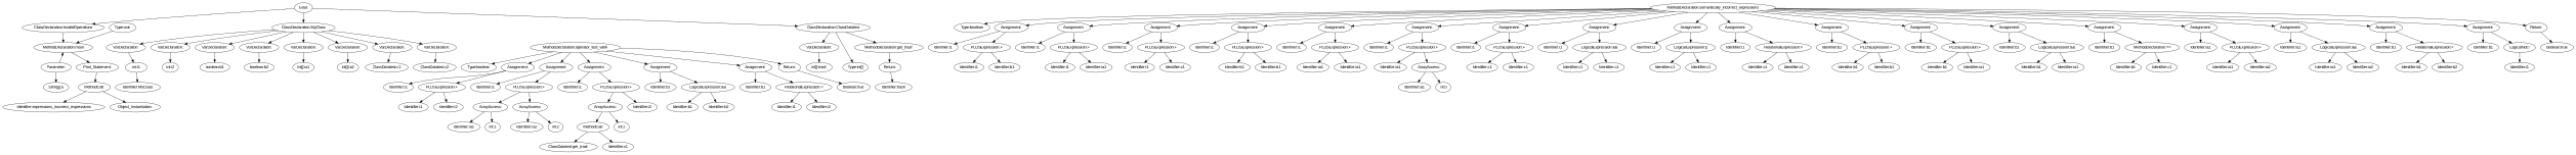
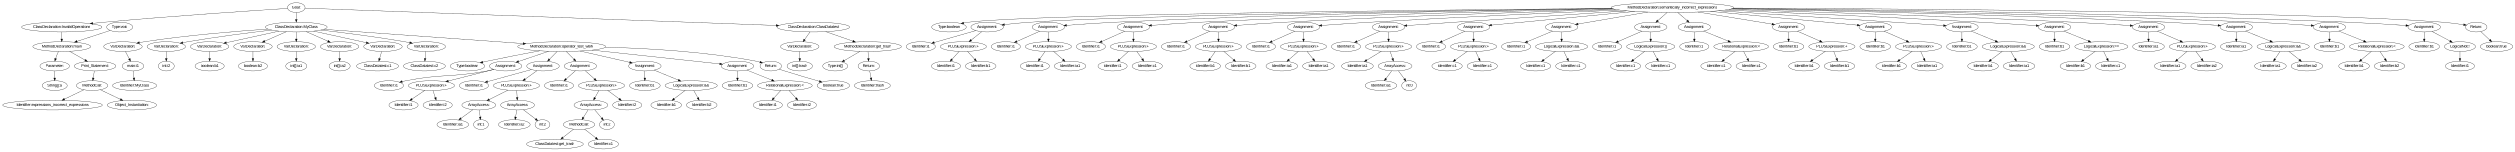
  digraph {
    fontname="Liberation Sans"
    node [fontname="Liberation Sans"]
    edge [fontname="Liberation Sans"]
    n1 [label="Goal:"]
    n2 [label="ClassDeclaration:InvalidOperations"]
    n3 [label="ClassDeclaration:MyClass"]
    n4 [label="ClassDeclaration:ClassDatatest"]
    n5 [label="MethodDeclaration:main"]
    n6 [label="VarDeclaration:"]
    n7 [label="VarDeclaration:"]
    n8 [label="VarDeclaration:"]
    n9 [label="VarDeclaration:"]
    n10 [label="VarDeclaration:"]
    n11 [label="VarDeclaration:"]
    n12 [label="VarDeclaration:"]
    n13 [label="VarDeclaration:"]
    n14 [label="MethodDeclaration:operator_test_work"]
    n15 [label="VarDeclaration:"]
    n16 [label="MethodDeclaration:get_trash"]
    n17 [label="Parameter:"]
    n18 [label="Print_Statement:"]
    n19 [label="Type:void"]
    n20 [label="String[]:a"]
    n21 [label="MethodCall:"]
    n22 [label="Identifier:expressions_incorrect_expressions"]
    n23 [label="Object_Instantiation:"]
    n24 [label="Identifier:MyClass"]
-   n25 [label="int:i1"]
+   n25 [label="main:i1"]
    n26 [label="int:i2"]
    n27 [label="boolean:b1"]
    n28 [label="boolean:b2"]
    n29 [label="int[]:ia1"]
    n30 [label="int[]:ia2"]
    n31 [label="ClassDatatest:c1"]
    n32 [label="ClassDatatest:c2"]
    n33 [label="MethodDeclaration:semantically_incorrect_expressions"]
    n34 [label="Type:boolean"]
    n35 [label="Assignment:"]
    n36 [label="Assignment:"]
    n37 [label="Assignment:"]
    n38 [label="Assignment:"]
    n39 [label="Assignment:"]
    n40 [label="Assignment:"]
    n41 [label="Assignment:"]
    n42 [label="Assignment:"]
    n43 [label="Assignment:"]
    n44 [label="Assignment:"]
    n45 [label="Assignment:"]
    n46 [label="Assignment:"]
    n47 [label="Assignment:"]
    n48 [label="Assignment:"]
    n49 [label="Assignment:"]
    n50 [label="Assignment:"]
    n51 [label="Assignment:"]
    n52 [label="Assignment:"]
    n53 [label="Return:"]
    n54 [label="Type:boolean"]
    n55 [label="Assignment:"]
    n56 [label="Assignment:"]
    n57 [label="Assignment:"]
    n58 [label="Assignment:"]
    n59 [label="Assignment:"]
    n60 [label="Return:"]
    n61 [label="Identifier:i1"]
    n62 [label="PLUSExpression:+"]
    n63 [label="Identifier:i1"]
    n64 [label="PLUSExpression:+"]
    n65 [label="Identifier:i1"]
    n66 [label="PLUSExpression:+"]
    n67 [label="Identifier:i1"]
    n68 [label="PLUSExpression:+"]
    n69 [label="Identifier:i1"]
    n70 [label="PLUSExpression:+"]
    n71 [label="Identifier:i1"]
    n72 [label="PLUSExpression:+"]
    n73 [label="Identifier:i1"]
    n74 [label="PLUSExpression:+"]
    n75 [label="Identifier:i1"]
    n76 [label="LogicalExpression:&&"]
    n77 [label="Identifier:i1"]
    n78 [label="LogicalExpression:||"]
    n79 [label="Identifier:i1"]
    n80 [label="RelationalExpression:<"]
    n81 [label="Identifier:b1"]
    n82 [label="PLUSExpression:+"]
    n83 [label="Identifier:b1"]
    n84 [label="PLUSExpression:+"]
    n85 [label="Identifier:b1"]
    n86 [label="LogicalExpression:&&"]
    n87 [label="Identifier:b1"]
-   n88 [label="MethodDeclaration:=="]
+   n88 [label="LogicalExpression:=="]
    n89 [label="Identifier:ia1"]
    n90 [label="PLUSExpression:+"]
    n91 [label="Identifier:ia1"]
    n92 [label="LogicalExpression:&&"]
    n93 [label="Identifier:b1"]
    n94 [label="RelationalExpression:<"]
    n95 [label="Identifier:b1"]
    n96 [label="LogicalNot:!"]
    n97 [label="boolean:true"]
    n98 [label="Identifier:i1"]
    n99 [label="Identifier:b1"]
    n100 [label="Identifier:i1"]
    n101 [label="Identifier:ia1"]
    n102 [label="Identifier:i1"]
    n103 [label="Identifier:c1"]
    n104 [label="Identifier:b1"]
    n105 [label="Identifier:b1"]
    n106 [label="Identifier:ia1"]
    n107 [label="Identifier:ia1"]
    n108 [label="Identifier:ia1"]
    n109 [label="ArrayAccess:"]
    n110 [label="Identifier:ia1"]
    n111 [label="int:0"]
    n112 [label="Identifier:c1"]
    n113 [label="Identifier:c1"]
    n114 [label="Identifier:c1"]
    n115 [label="Identifier:c1"]
    n116 [label="Identifier:c1"]
    n117 [label="Identifier:c1"]
    n118 [label="Identifier:c1"]
    n119 [label="Identifier:c1"]
    n120 [label="Identifier:b1"]
    n121 [label="Identifier:b1"]
    n122 [label="Identifier:b1"]
    n123 [label="Identifier:ia1"]
    n124 [label="Identifier:b1"]
    n125 [label="Identifier:ia1"]
    n126 [label="Identifier:b1"]
    n127 [label="Identifier:c1"]
    n128 [label="Identifier:ia1"]
    n129 [label="Identifier:ia2"]
    n130 [label="Identifier:ia1"]
    n131 [label="Identifier:ia2"]
    n132 [label="Identifier:b1"]
    n133 [label="Identifier:b2"]
    n134 [label="Identifier:i1"]
    n135 [label="Identifier:i1"]
    n136 [label="PLUSExpression:+"]
    n137 [label="Identifier:i1"]
    n138 [label="PLUSExpression:+"]
    n139 [label="Identifier:i1"]
    n140 [label="PLUSExpression:+"]
    n141 [label="Identifier:b1"]
    n142 [label="LogicalExpression:&&"]
    n143 [label="Identifier:b1"]
    n144 [label="RelationalExpression:<"]
    n145 [label="boolean:true"]
    n146 [label="Identifier:i1"]
    n147 [label="Identifier:i2"]
    n148 [label="ArrayAccess:"]
    n149 [label="ArrayAccess:"]
    n150 [label="Identifier:ia1"]
    n151 [label="int:1"]
    n152 [label="Identifier:ia2"]
    n153 [label="int:2"]
    n154 [label="ArrayAccess:"]
    n155 [label="Identifier:i2"]
    n156 [label="MethodCall:"]
    n157 [label="int:2"]
    n158 [label="ClassDatatest:get_trash"]
    n159 [label="Identifier:c1"]
    n160 [label="Identifier:b1"]
    n161 [label="Identifier:b2"]
    n162 [label="Identifier:i1"]
    n163 [label="Identifier:i2"]
    n164 [label="int[]:trash"]
    n165 [label="Type:int[]"]
    n166 [label="Return:"]
    n167 [label="Identifier:trash"]
    n1 -> n2
    n1 -> n3
    n1 -> n4
    n2 -> n5
    n3 -> n6
    n3 -> n7
    n3 -> n8
    n3 -> n9
    n3 -> n10
    n3 -> n11
    n3 -> n12
    n3 -> n13
+   n3 -> n14
    n4 -> n15
    n4 -> n16
-   n17 -> n5
+   n5 -> n17
    n5 -> n18
    n6 -> n25
    n7 -> n26
    n8 -> n27
    n9 -> n28
    n10 -> n29
    n11 -> n30
    n12 -> n31
    n13 -> n32
    n14 -> n54
    n14 -> n55
    n14 -> n56
    n14 -> n57
    n14 -> n58
    n14 -> n59
    n14 -> n60
    n15 -> n164
-   n4 -> n165
+   n16 -> n165
    n16 -> n166
    n17 -> n20
    n18 -> n21
    n19 -> n5
    n21 -> n22
    n21 -> n23
    n25 -> n24
    n33 -> n34
    n33 -> n35
    n33 -> n36
    n33 -> n37
    n33 -> n38
    n33 -> n39
    n33 -> n40
    n33 -> n41
    n33 -> n42
    n33 -> n43
    n33 -> n44
    n33 -> n45
    n33 -> n46
    n33 -> n47
    n33 -> n48
    n33 -> n49
    n33 -> n50
    n33 -> n51
    n33 -> n52
    n33 -> n53
    n35 -> n61
    n35 -> n62
    n36 -> n63
    n36 -> n64
    n37 -> n65
    n37 -> n66
    n38 -> n67
    n38 -> n68
    n39 -> n69
    n39 -> n70
    n40 -> n71
    n40 -> n72
    n41 -> n73
    n41 -> n74
    n42 -> n75
    n42 -> n76
    n43 -> n77
    n43 -> n78
    n44 -> n79
    n44 -> n80
    n45 -> n81
    n45 -> n82
    n46 -> n83
    n46 -> n84
    n47 -> n85
    n47 -> n86
    n48 -> n87
    n48 -> n88
    n49 -> n89
    n49 -> n90
    n50 -> n91
    n50 -> n92
    n51 -> n93
    n51 -> n94
    n52 -> n95
    n52 -> n96
    n53 -> n97
    n55 -> n135
    n55 -> n136
    n56 -> n137
    n56 -> n138
    n57 -> n139
    n57 -> n140
    n58 -> n141
    n58 -> n142
    n59 -> n143
    n59 -> n144
    n60 -> n145
    n62 -> n98
    n62 -> n99
    n64 -> n100
    n64 -> n101
    n66 -> n102
    n66 -> n103
    n68 -> n104
    n68 -> n105
    n70 -> n106
    n70 -> n107
    n72 -> n108
    n72 -> n109
    n74 -> n112
    n74 -> n113
    n76 -> n114
    n76 -> n115
    n78 -> n116
    n78 -> n117
    n80 -> n118
    n80 -> n119
    n82 -> n120
    n82 -> n121
    n84 -> n122
    n84 -> n123
    n86 -> n124
    n86 -> n125
    n88 -> n126
    n88 -> n127
    n90 -> n128
    n90 -> n129
    n92 -> n130
    n92 -> n131
    n94 -> n132
    n94 -> n133
    n96 -> n134
    n109 -> n110
    n109 -> n111
    n136 -> n146
    n136 -> n147
    n138 -> n148
    n138 -> n149
    n140 -> n154
    n140 -> n155
    n142 -> n160
    n142 -> n161
    n144 -> n162
    n144 -> n163
    n148 -> n150
    n148 -> n151
    n149 -> n152
    n149 -> n153
    n154 -> n156
    n154 -> n157
    n156 -> n158
    n156 -> n159
    n166 -> n167
  }
